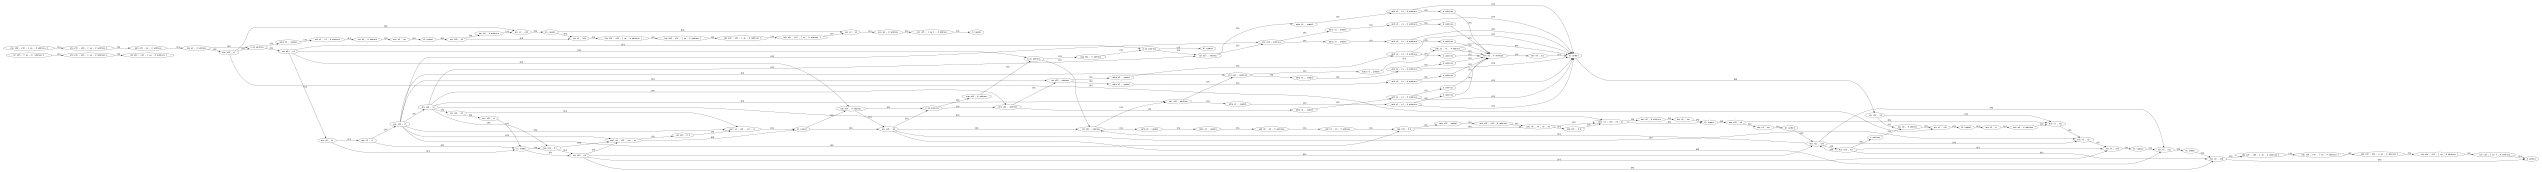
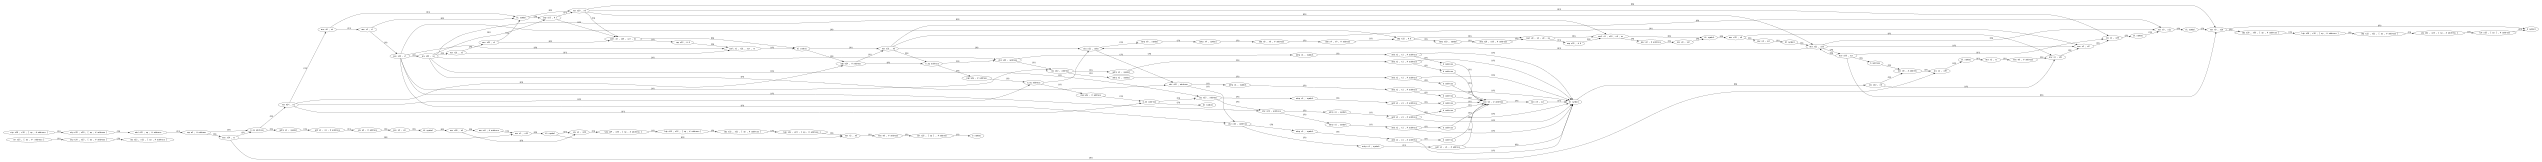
  digraph {
    fontname="JetBrains Mono"
    rankdir=LR
    node [fontname="JetBrains Mono"]
    edge [fontname="JetBrains Mono"]
    n1 [label="str x25 , [ sp , #- address ]!"]
    n2 [label="stp x24 , x23 , [ sp , # address ]"]
    n3 [label="stp x22 , x21 , [ sp , # address ]"]
    n4 [label="stp x20 , x19 , [ sp , # address ]"]
    n5 [label="stp x29 , x30 , [ sp , # address ]"]
    n6 [label="add x29 , sp , # address"]
    n7 [label="cmp w1 , # address"]
    n8 [label="mov x39 , x0"]
    n9 [label="b.ne address"]
    n10 [label="mov x1 , x19"]
    n11 [label="mov x1 , x19"]
    n12 [label="mov w24 , w1"]
    n13 [label="adrp x1 , symbol"]
    n14 [label="bl symbol"]
    n15 [label="bl symbol"]
    n16 [label="mov x0 , x4"]
    n17 [label="cmp w24 , # address"]
    n18 [label="b.eq address"]
    n19 [label="b.ne address"]
    n20 [label="add x1 , x1 , # address"]
    n21 [label="mov x1 , x5"]
    n22 [label="bl symbol"]
    n23 [label="mov x21 , x0"]
    n24 [label="b.eq address"]
-   n25 [label="cbz x21 , address"]
+   n25 [label="cbz x21 , adrp"]
    n26 [label="cmp w24 , # address"]
    n27 [label="cbz x23 , address"]
    n28 [label="bl symbol"]
    n29 [label="mov w2 , # address"]
    n30 [label="mov x22 , x5"]
    n31 [label="cmp x23 , # 0"]
    n32 [label="mov x20 , x0"]
    n33 [label="mov x23 , x4"]
    n34 [label="csel x1 , x21 , xzr , ne"]
    n35 [label="cbz x22 , address"]
    n36 [label="cmp x22 , # 0"]
    n37 [label="cbz x22 , address"]
    n38 [label="cbz x22 , address"]
    n39 [label="mov x21 , x3"]
    n40 [label="cbz x23 , address"]
    n41 [label="cbz x23 , address"]
    n42 [label="csel x1 , x10 , x8 , ne"]
    n43 [label="bl symbol"]
    n44 [label="adrp x1 , symbol"]
    n45 [label="adrp x1 , symbol"]
    n46 [label="adrp x10 , symbol"]
    n47 [label="csel x8 , x9 , x8 , ne"]
    n48 [label="adrp x1 , symbol"]
    n49 [label="adrp x1 , symbol"]
    n50 [label="adrp x1 , symbol"]
    n51 [label="adrp x1 , symbol"]
    n52 [label="mov x25 , x2"]
    n53 [label="csel x0 , x25 , xzr , ne"]
    n54 [label="adrp x1 , symbol"]
    n55 [label="adrp x1 , symbol"]
    n56 [label="adrp x1 , symbol"]
    n57 [label="mov w2 , # address"]
    n58 [label="bl symbol"]
    n59 [label="cmp x22 , # 0"]
    n60 [label="mov x21 , x20"]
    n61 [label="mov x4 , x20"]
    n62 [label="mov x0 , x20"]
    n63 [label="mov x3 , x21"]
    n64 [label="mov x0 , x21"]
    n65 [label="mov x20 , xzr"]
    n66 [label="bl symbol"]
    n67 [label="ldp x29 , x30 , [ sp , # address ]"]
    n68 [label="b symbol"]
    n69 [label="cmp w24 , # address"]
    n70 [label="adrp x8 , symbol"]
    n71 [label="bl symbol"]
    n72 [label="add x1 , x1 , # address"]
    n73 [label="mov x0 , xzr"]
    n74 [label="bl symbol"]
    n75 [label="mov x20 , x0"]
    n76 [label="mov w0 , # address"]
    n77 [label="mov x1 , x20"]
    n78 [label="ldp x29 , x30 , [ sp , # address ]"]
    n79 [label="mov x2 , x0"]
    n80 [label="mov w0 , # address"]
    n81 [label="ldp x20 , x19 , [ sp , # address ]"]
    n82 [label="ldp x22 , x21 , [ sp , # address ]"]
    n83 [label="ldp x24 , x23 , [ sp , # address ]"]
    n84 [label="ldr x25 , [ sp ] , # address"]
    n85 [label="b symbol"]
    n86 [label="add x1 , x1 , # address"]
    n87 [label="add x1 , x1 , # address"]
    n88 [label="b address"]
    n89 [label="bl symbol"]
    n90 [label="adrp x9 , symbol"]
    n91 [label="b address"]
    n92 [label="b address"]
    n93 [label="mov w2 , # address"]
    n94 [label="mov x22 , x0"]
    n95 [label="mov x0 , xzr"]
    n96 [label="add x8 , x8 , # address"]
    n97 [label="add x1 , x1 , # address"]
    n98 [label="add x1 , x1 , # address"]
    n99 [label="mov w0 , # address"]
    n100 [label="mov x1 , x22"]
    n101 [label="add x9 , x9 , # address"]
    n102 [label="add x10 , x10 , # address"]
    n103 [label="cmp x23 , # 0"]
    n104 [label="mov x0 , xzr"]
    n105 [label="mov x22 , x0"]
    n106 [label="mov x0 , xzr"]
    n107 [label="bl symbol"]
    n108 [label="b address"]
    n109 [label="add x1 , x1 , # address"]
    n110 [label="add x1 , x1 , # address"]
    n111 [label="b address"]
    n112 [label="add x1 , x1 , # address"]
    n113 [label="add x1 , x1 , # address"]
    n114 [label="b address"]
    n115 [label="mov x2 , x0"]
    n116 [label="mov w0 , # address"]
    n117 [label="ldp x20 , x19 , [ sp , # address ]"]
    n118 [label="ldp x22 , x21 , [ sp , # address ]"]
    n119 [label="ldp x24 , x23 , [ sp , # address ]"]
    n120 [label="ldr x25 , [ sp ] , # address"]
    n121 [label="b address"]
    n122 [label="b address"]
    n123 [label="b address"]
    n1 -> n2 [label=CFG]
    n2 -> n3 [label=CFG]
    n4 -> n5 [label=CFG]
    n5 -> n6 [label=CFG]
    n6 -> n7 [label=CFG]
    n7 -> n8 [label=CFG]
    n7 -> n9 [label=DFG]
    n8 -> n9 [label=CFG]
    n8 -> n10 [label=DFG]
    n8 -> n11 [label=DFG]
    n9 -> n12 [label=CFG]
    n9 -> n13 [label=CFG]
    n10 -> n14 [label=DFG]
    n11 -> n15 [label=DFG]
    n12 -> n16 [label=CFG]
    n12 -> n17 [label=DFG]
    n12 -> n18 [label=DFG]
    n12 -> n19 [label=DFG]
    n13 -> n20 [label=CFG]
    n14 -> n77 [label=CFG]
    n14 -> n79 [label=DFG]
    n15 -> n115 [label=DFG]
    n16 -> n21 [label=CFG]
    n16 -> n22 [label=DFG]
    n17 -> n23 [label=CFG]
    n17 -> n24 [label=DFG]
    n18 -> n25 [label=CFG]
    n18 -> n26 [label=CFG]
    n19 -> n27 [label=CFG]
    n19 -> n28 [label=CFG]
    n20 -> n29 [label=CFG]
    n21 -> n22 [label=DFG]
    n21 -> n30 [label=CFG]
    n22 -> n31 [label=CFG]
    n22 -> n32 [label=DFG]
    n23 -> n24 [label=CFG]
    n23 -> n25 [label=DFG]
    n23 -> n63 [label=DFG]
    n23 -> n64 [label=DFG]
    n24 -> n40 [label=CFG]
    n24 -> n69 [label=CFG]
    n25 -> n41 [label=CFG]
    n25 -> n70 [label=CFG]
    n26 -> n19 [label=CFG]
    n27 -> n38 [label=CFG]
    n27 -> n56 [label=CFG]
    n29 -> n73 [label=CFG]
    n30 -> n33 [label=CFG]
    n30 -> n34 [label=DFG]
    n30 -> n35 [label=DFG]
    n30 -> n36 [label=DFG]
    n30 -> n37 [label=DFG]
    n30 -> n38 [label=DFG]
    n31 -> n32 [label=CFG]
    n31 -> n53 [label=DFG]
    n32 -> n53 [label=CFG]
    n32 -> n60 [label=DFG]
    n32 -> n61 [label=DFG]
    n32 -> n62 [label=DFG]
    n33 -> n27 [label=DFG]
    n33 -> n31 [label=DFG]
    n33 -> n39 [label=CFG]
    n33 -> n40 [label=DFG]
    n33 -> n41 [label=DFG]
    n33 -> n42 [label=DFG]
    n34 -> n43 [label=DFG]
    n35 -> n44 [label=CFG]
    n35 -> n45 [label=CFG]
    n36 -> n46 [label=CFG]
    n36 -> n47 [label=DFG]
    n37 -> n48 [label=CFG]
    n37 -> n49 [label=CFG]
    n38 -> n50 [label=CFG]
    n38 -> n51 [label=CFG]
    n39 -> n34 [label=DFG]
    n39 -> n52 [label=CFG]
    n40 -> n35 [label=CFG]
    n40 -> n54 [label=CFG]
    n41 -> n37 [label=CFG]
    n41 -> n55 [label=CFG]
    n42 -> n57 [label=CFG]
    n42 -> n58 [label=DFG]
    n43 -> n17 [label=CFG]
    n43 -> n23 [label=DFG]
    n44 -> n86 [label=CFG]
    n45 -> n87 [label=CFG]
    n46 -> n102 [label=CFG]
    n47 -> n42 [label=DFG]
    n47 -> n103 [label=CFG]
    n48 -> n109 [label=CFG]
    n49 -> n110 [label=CFG]
    n50 -> n112 [label=CFG]
    n51 -> n113 [label=CFG]
    n52 -> n22 [label=CFG]
-   n30 -> n53 [label=DFG]
+   n52 -> n53 [label=DFG]
    n53 -> n43 [label=DFG]
    n53 -> n59 [label=CFG]
    n54 -> n72 [label=CFG]
    n55 -> n97 [label=CFG]
    n56 -> n98 [label=CFG]
    n57 -> n104 [label=CFG]
    n58 -> n105 [label=DFG]
    n59 -> n34 [label=CFG]
    n60 -> n25 [label=DFG]
    n60 -> n63 [label=DFG]
    n60 -> n64 [label=DFG]
    n60 -> n65 [label=CFG]
    n61 -> n66 [label=CFG]
    n62 -> n67 [label=CFG]
    n62 -> n68 [label=DFG]
    n63 -> n61 [label=CFG]
    n64 -> n71 [label=DFG]
    n65 -> n60 [label=DFG]
    n65 -> n61 [label=DFG]
    n65 -> n62 [label=DFG]
    n65 -> n108 [label=CFG]
    n66 -> n64 [label=CFG]
    n67 -> n117 [label=CFG]
    n69 -> n18 [label=CFG]
    n70 -> n90 [label=CFG]
    n71 -> n62 [label=CFG]
    n72 -> n88 [label=CFG]
    n72 -> n89 [label=DFG]
    n73 -> n74 [label=CFG]
    n74 -> n75 [label=DFG]
    n75 -> n76 [label=CFG]
    n75 -> n77 [label=DFG]
    n76 -> n10 [label=CFG]
    n77 -> n78 [label=CFG]
    n78 -> n81 [label=CFG]
    n79 -> n80 [label=CFG]
    n80 -> n84 [label=CFG]
    n81 -> n82 [label=CFG]
    n82 -> n83 [label=CFG]
    n83 -> n79 [label=CFG]
    n84 -> n85 [label=CFG]
    n86 -> n89 [label=DFG]
    n86 -> n91 [label=CFG]
    n87 -> n89 [label=DFG]
    n87 -> n92 [label=CFG]
    n88 -> n93 [label=CFG]
    n89 -> n94 [label=DFG]
    n90 -> n96 [label=CFG]
    n91 -> n93 [label=CFG]
    n92 -> n93 [label=CFG]
    n93 -> n95 [label=CFG]
    n94 -> n99 [label=CFG]
    n94 -> n100 [label=DFG]
    n95 -> n89 [label=CFG]
    n96 -> n101 [label=CFG]
    n97 -> n89 [label=DFG]
    n97 -> n111 [label=CFG]
    n98 -> n89 [label=DFG]
    n98 -> n114 [label=CFG]
    n99 -> n11 [label=CFG]
    n100 -> n63 [label=CFG]
    n101 -> n36 [label=CFG]
    n102 -> n47 [label=CFG]
    n103 -> n42 [label=CFG]
    n104 -> n58 [label=CFG]
    n105 -> n100 [label=DFG]
    n105 -> n106 [label=CFG]
    n106 -> n107 [label=CFG]
    n107 -> n60 [label=CFG]
    n108 -> n99 [label=CFG]
    n109 -> n89 [label=DFG]
    n109 -> n93 [label=CFG]
    n110 -> n89 [label=DFG]
    n110 -> n121 [label=CFG]
    n111 -> n93 [label=CFG]
    n112 -> n89 [label=DFG]
    n112 -> n122 [label=CFG]
    n113 -> n89 [label=DFG]
    n113 -> n123 [label=CFG]
    n114 -> n93 [label=CFG]
    n115 -> n116 [label=CFG]
    n116 -> n100 [label=CFG]
    n117 -> n118 [label=CFG]
    n118 -> n119 [label=CFG]
    n119 -> n120 [label=CFG]
    n120 -> n68 [label=CFG]
    n121 -> n93 [label=CFG]
    n122 -> n93 [label=CFG]
    n123 -> n93 [label=CFG]
  }
